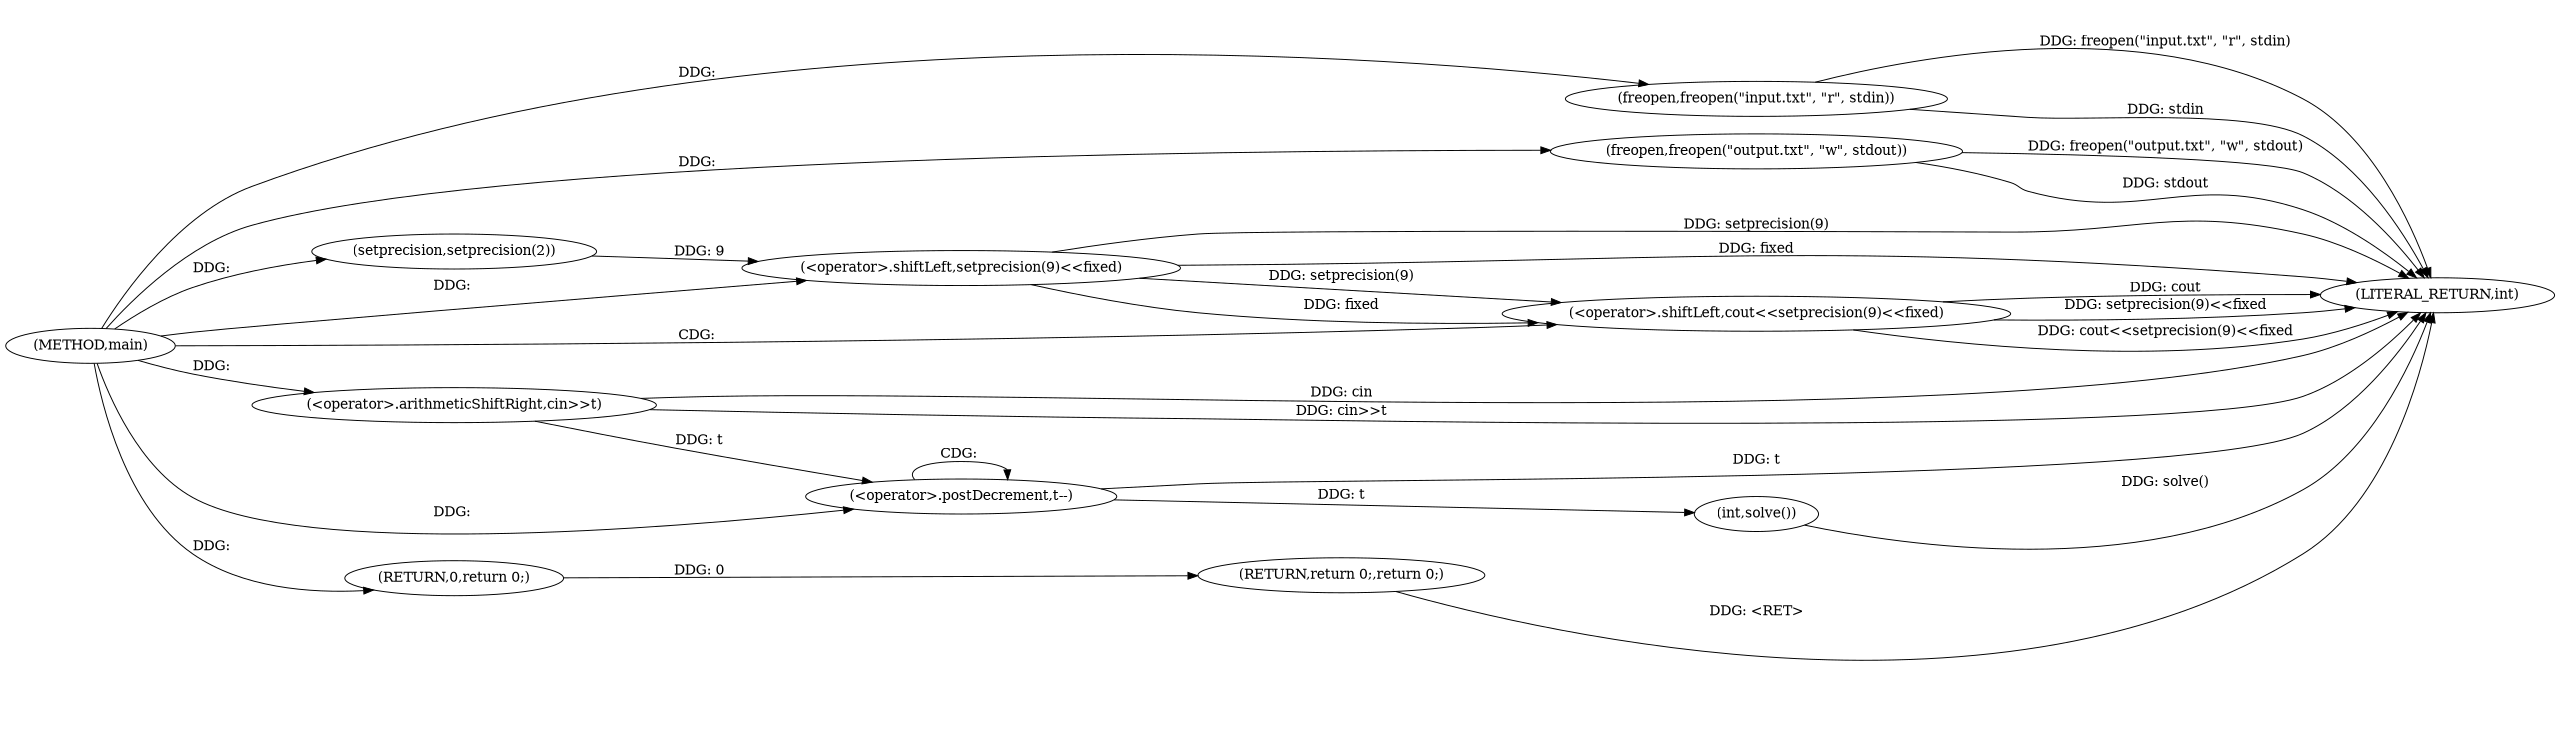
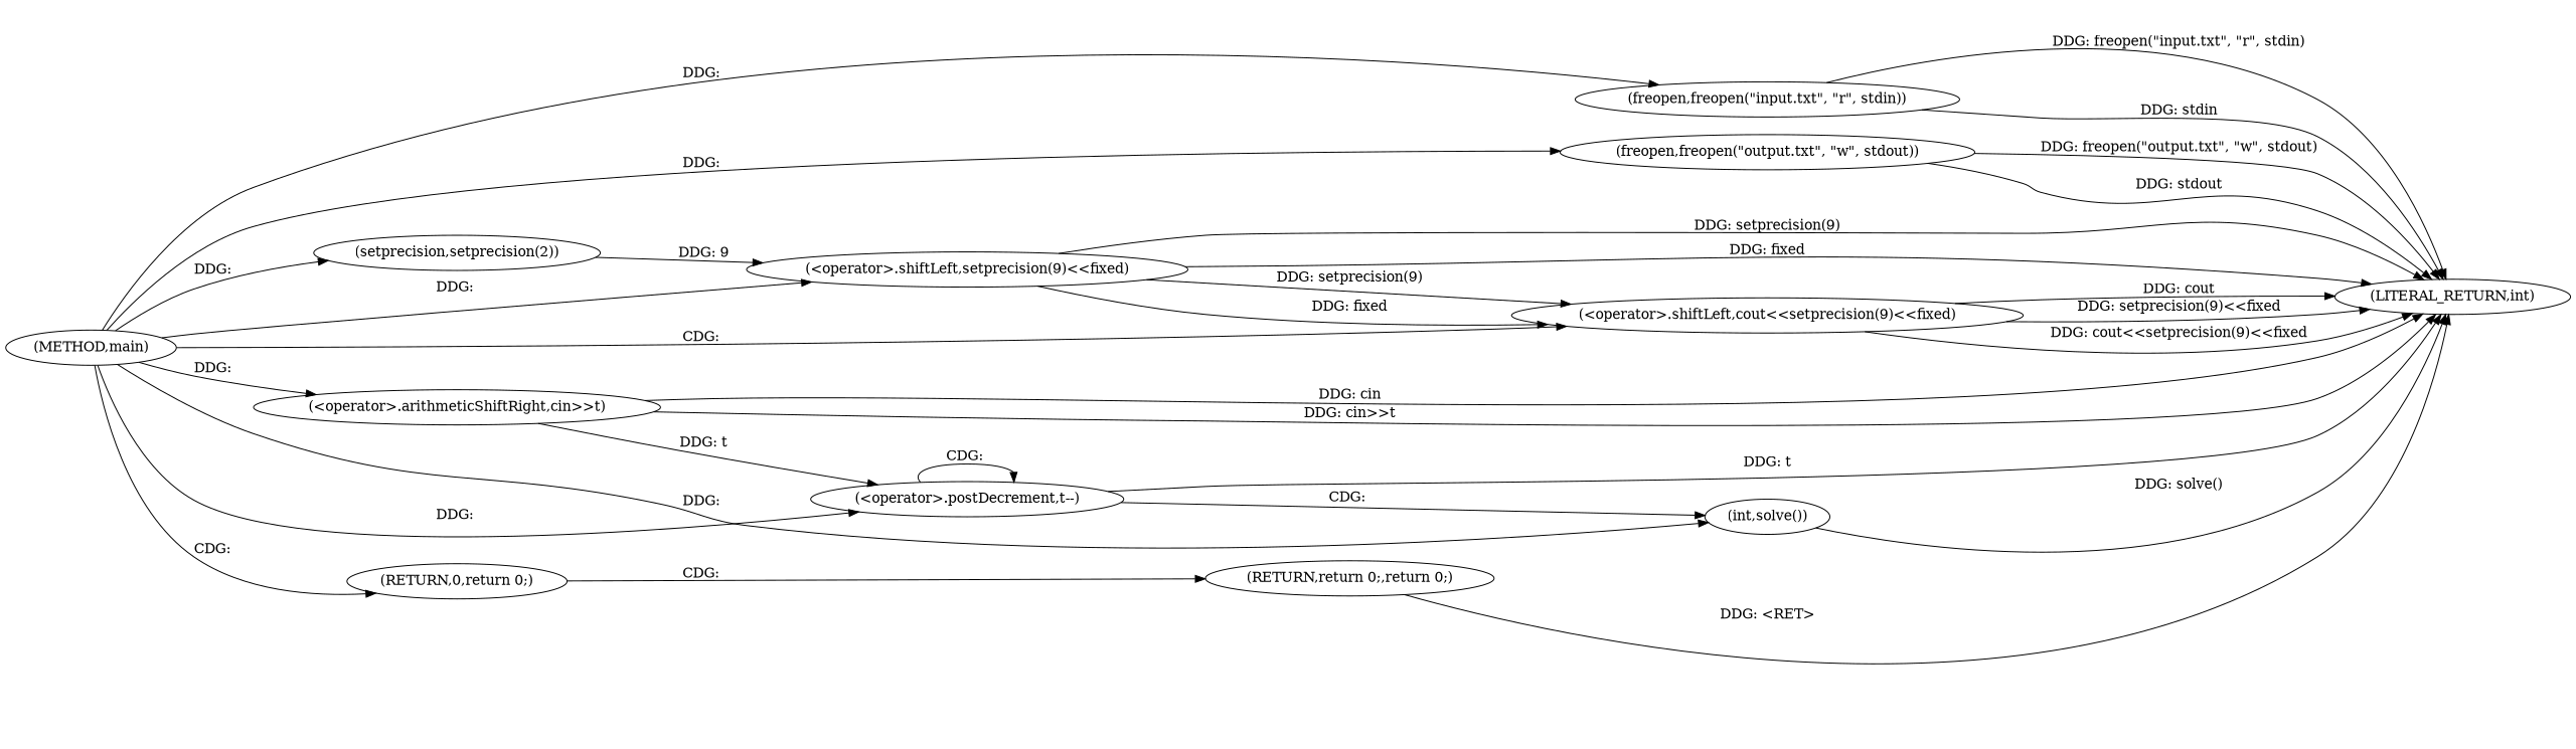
  digraph {
    rankdir=LR
    n1 [label="(METHOD,main)"]
    n2 [label="(freopen,freopen(\"input.txt\", \"r\", stdin))"]
    n3 [label="(freopen,freopen(\"output.txt\", \"w\", stdout))"]
    n4 [label="(<operator>.shiftLeft,cout<<setprecision(9)<<fixed)"]
    n5 [label="(<operator>.arithmeticShiftRight,cin>>t)"]
    n6 [label="(<operator>.postDecrement,t--)"]
    n7 [label="(int,solve())"]
    n8 [label="(RETURN,0,return 0;)"]
    n9 [label="(<operator>.shiftLeft,setprecision(9)<<fixed)"]
    n10 [label="(setprecision,setprecision(2))"]
    n11 [label="(LITERAL_RETURN,int)"]
    n12 [label="(RETURN,return 0;,return 0;)"]
    n1 -> n2 [label="DDG: "]
    n1 -> n3 [label="DDG: "]
    n1 -> n4 [label="CDG: "]
    n1 -> n5 [label="DDG: "]
    n1 -> n6 [label="DDG: "]
-   n1 -> n8 [label="DDG: "]
+   n1 -> n7 [label="DDG: "]
+   n1 -> n8 [label="CDG: "]
    n1 -> n9 [label="DDG: "]
    n1 -> n10 [label="DDG: "]
    n2 -> n11 [label="DDG: freopen(\"input.txt\", \"r\", stdin)"]
    n2 -> n11 [label="DDG: stdin"]
    n3 -> n11 [label="DDG: freopen(\"output.txt\", \"w\", stdout)"]
    n3 -> n11 [label="DDG: stdout"]
    n4 -> n11 [label="DDG: setprecision(9)<<fixed"]
    n4 -> n11 [label="DDG: cout<<setprecision(9)<<fixed"]
    n4 -> n11 [label="DDG: cout"]
    n5 -> n6 [label="DDG: t"]
    n5 -> n11 [label="DDG: cin>>t"]
    n5 -> n11 [label="DDG: cin"]
    n6 -> n6 [label="CDG: "]
-   n6 -> n7 [label="DDG: t"]
+   n6 -> n7 [label="CDG: "]
    n6 -> n11 [label="DDG: t"]
    n7 -> n11 [label="DDG: solve()"]
-   n8 -> n12 [label="DDG: 0"]
+   n8 -> n12 [label="CDG: "]
    n9 -> n4 [label="DDG: fixed"]
    n9 -> n4 [label="DDG: setprecision(9)"]
    n9 -> n11 [label="DDG: setprecision(9)"]
    n9 -> n11 [label="DDG: fixed"]
    n10 -> n9 [label="DDG: 9"]
    n12 -> n11 [label="DDG: <RET>"]
  }
